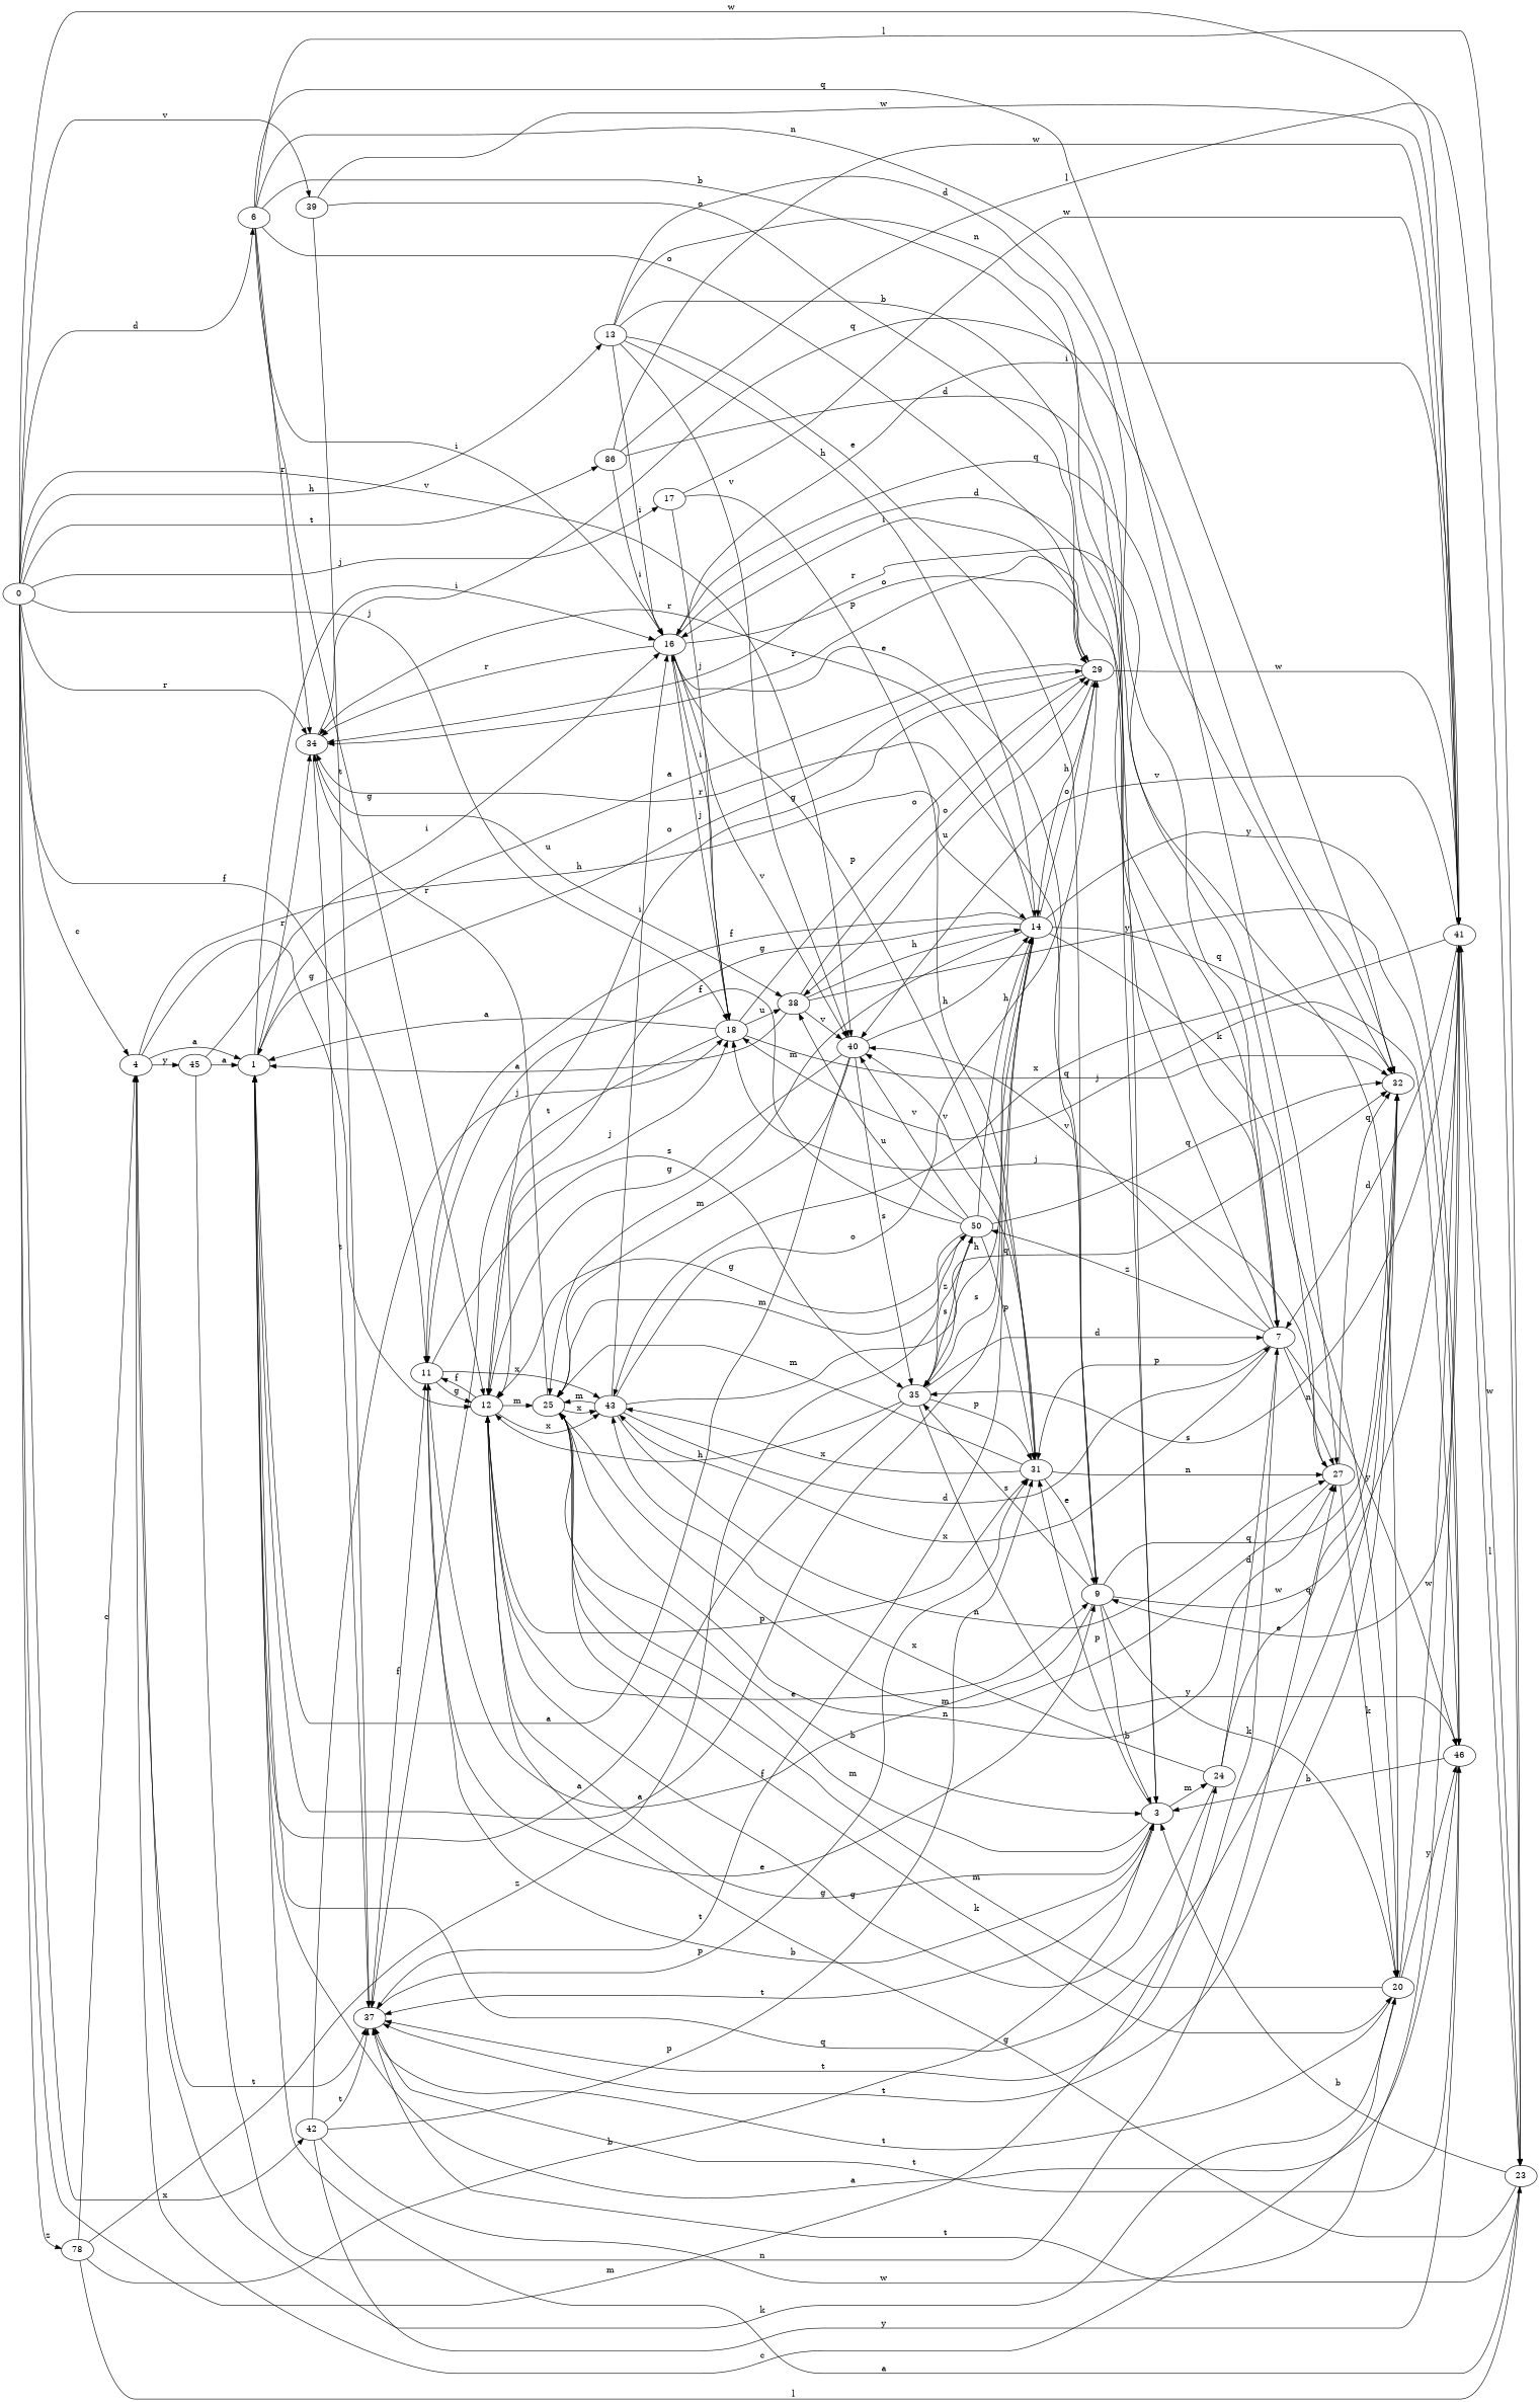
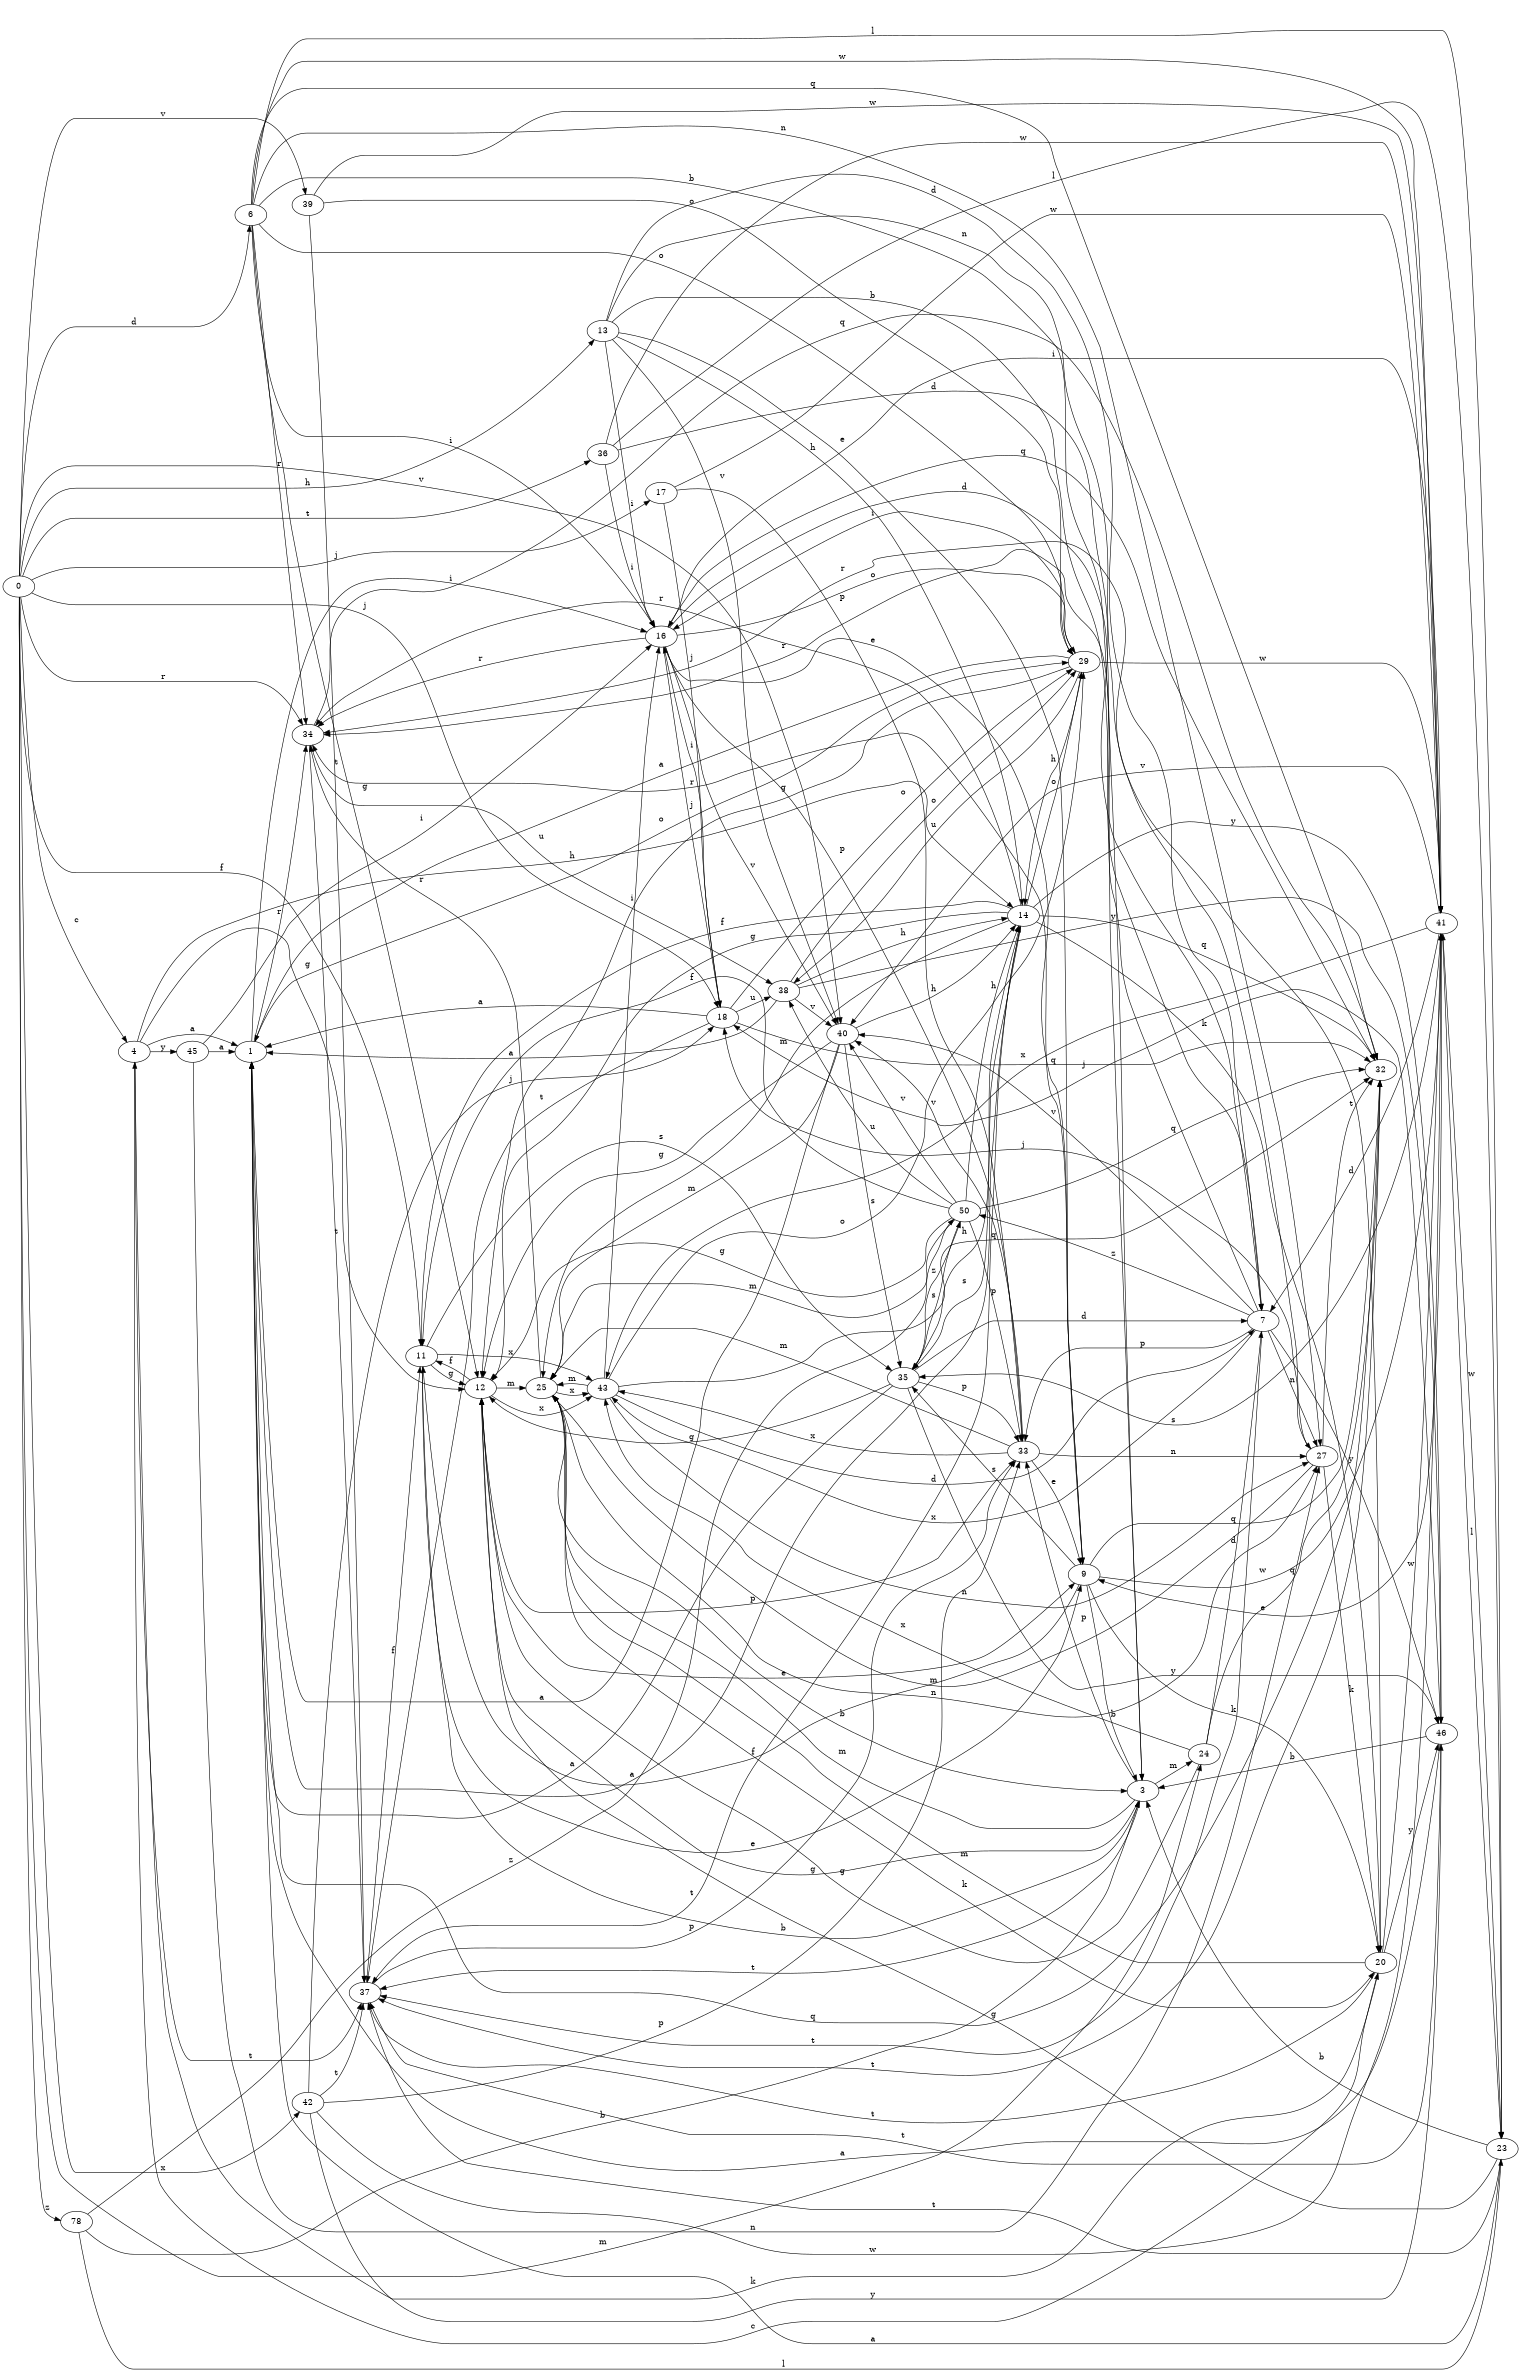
  strict digraph {
    rankdir=LR
    0
    4
    6
    11
    13
    17
    18
    24
    34
-   36 [label=86]
+   36
    39
    40
    41
    42
    n15 [label=78]
    1
    12
    37
    14
    20
    45
    16
    29
    32
    3
    23
    27
    43
    9
    35
    7
-   31
+   31 [label=33]
    38
    25
    46
    50
    0 -> 4 [label=c]
    0 -> 6 [label=d]
    0 -> 11 [label=f]
    0 -> 13 [label=h]
    0 -> 17 [label=j]
    0 -> 18 [label=j]
    0 -> 24 [label=m]
    0 -> 34 [label=r]
    0 -> 36 [label=t]
    0 -> 39 [label=v]
    0 -> 40 [label=v]
-   0 -> 41 [label=w]
+   6 -> 41 [label=w]
    0 -> 42 [label=x]
    0 -> n15 [label=z]
    4 -> 1 [label=a]
    4 -> 12 [label=g]
    4 -> 37 [label=t]
    4 -> 14 [label=h]
    4 -> 20 [label=k]
    4 -> 45 [label=y]
    6 -> 34 [label=r]
    6 -> 12 [label=g]
    6 -> 16 [label=i]
    6 -> 29 [label=o]
    6 -> 32 [label=q]
    6 -> 3 [label=b]
    6 -> 23 [label=l]
    6 -> 27 [label=n]
    11 -> 12 [label=g]
    11 -> 3 [label=b]
    11 -> 43 [label=x]
    11 -> 9 [label=e]
    11 -> 35 [label=s]
    13 -> 40 [label=v]
    13 -> 14 [label=h]
    13 -> 16 [label=i]
    13 -> 3 [label=b]
    13 -> 27 [label=n]
    13 -> 9 [label=e]
    13 -> 7 [label=d]
    17 -> 18 [label=j]
    17 -> 41 [label=w]
    17 -> 31 [label=p]
    18 -> 1 [label=a]
    18 -> 37 [label=t]
    18 -> 16 [label=i]
    18 -> 29 [label=o]
    18 -> 32 [label=q]
    18 -> 38 [label=u]
    24 -> 12 [label=g]
    24 -> 32 [label=q]
    24 -> 43 [label=x]
    24 -> 7 [label=d]
    34 -> 37 [label=t]
    34 -> 32 [label=q]
    34 -> 38 [label=u]
    36 -> 41 [label=w]
    36 -> 16 [label=i]
    36 -> 23 [label=l]
    36 -> 7 [label=d]
    39 -> 41 [label=w]
    39 -> 37 [label=t]
    39 -> 29 [label=o]
    40 -> 1 [label=a]
    40 -> 12 [label=g]
    40 -> 14 [label=h]
    40 -> 35 [label=s]
    40 -> 25 [label=m]
    41 -> 40 [label=v]
    41 -> 16 [label=i]
    41 -> 23 [label=l]
    41 -> 43 [label=x]
    41 -> 9 [label=e]
    41 -> 35 [label=s]
    41 -> 7 [label=d]
    42 -> 18 [label=j]
    42 -> 41 [label=w]
    42 -> 37 [label=t]
    42 -> 31 [label=p]
    42 -> 46 [label=y]
-   n15 -> 4 [label=c]
    n15 -> 3 [label=b]
    n15 -> 23 [label=l]
    n15 -> 50 [label=z]
    1 -> 34 [label=r]
    1 -> 16 [label=i]
    1 -> 29 [label=o]
    1 -> 32 [label=q]
    12 -> 11 [label=f]
-   12 -> 18 [label=j]
    12 -> 43 [label=x]
    12 -> 9 [label=e]
    12 -> 31 [label=p]
    12 -> 25 [label=m]
    37 -> 11 [label=f]
    37 -> 31 [label=p]
    14 -> 11 [label=f]
    14 -> 34 [label=r]
    14 -> 1 [label=a]
    14 -> 12 [label=g]
    14 -> 37 [label=t]
    14 -> 20 [label=k]
    14 -> 29 [label=o]
    14 -> 32 [label=q]
    14 -> 35 [label=s]
    14 -> 25 [label=m]
    14 -> 46 [label=y]
    20 -> 4 [label=c]
    20 -> 34 [label=r]
    20 -> 41 [label=w]
    20 -> 37 [label=t]
    20 -> 25 [label=m]
    20 -> 46 [label=y]
    45 -> 1 [label=a]
    45 -> 16 [label=i]
    45 -> 27 [label=n]
    16 -> 18 [label=j]
    16 -> 34 [label=r]
    16 -> 40 [label=v]
    16 -> 29 [label=o]
    16 -> 32 [label=q]
    16 -> 9 [label=e]
    16 -> 7 [label=d]
    16 -> 31 [label=p]
    29 -> 41 [label=w]
    29 -> 1 [label=a]
    29 -> 12 [label=g]
    29 -> 14 [label=h]
    29 -> 16 [label=i]
    29 -> 38 [label=u]
    32 -> 37 [label=t]
    3 -> 24 [label=m]
    3 -> 12 [label=g]
    3 -> 37 [label=t]
    3 -> 31 [label=p]
    3 -> 25 [label=m]
    23 -> 41 [label=w]
    23 -> 1 [label=a]
    23 -> 12 [label=g]
    23 -> 37 [label=t]
    23 -> 3 [label=b]
    27 -> 18 [label=j]
    27 -> 20 [label=k]
-   27 -> 32 [label=q]
+   27 -> 32 [label=t]
    27 -> 25 [label=m]
    43 -> 16 [label=i]
    43 -> 29 [label=o]
    43 -> 32 [label=q]
    43 -> 27 [label=n]
    43 -> 7 [label=d]
    43 -> 25 [label=m]
    9 -> 11 [label=f]
    9 -> 34 [label=r]
    9 -> 41 [label=w]
    9 -> 20 [label=k]
    9 -> 32 [label=q]
    9 -> 3 [label=b]
    9 -> 35 [label=s]
    35 -> 1 [label=a]
-   35 -> 12 [label=h]
+   35 -> 12 [label=g]
    35 -> 14 [label=h]
    35 -> 7 [label=d]
    35 -> 31 [label=p]
    35 -> 46 [label=y]
    35 -> 50 [label=z]
    7 -> 34 [label=r]
    7 -> 40 [label=v]
    7 -> 37 [label=t]
    7 -> 27 [label=n]
    7 -> 43 [label=x]
    7 -> 31 [label=p]
    7 -> 46 [label=y]
    7 -> 50 [label=z]
    31 -> 40 [label=v]
    31 -> 27 [label=n]
    31 -> 43 [label=x]
    31 -> 9 [label=e]
    31 -> 25 [label=m]
    38 -> 40 [label=v]
    38 -> 1 [label=a]
    38 -> 14 [label=h]
    38 -> 29 [label=o]
    38 -> 46 [label=y]
    25 -> 34 [label=r]
    25 -> 20 [label=k]
    25 -> 3 [label=b]
    25 -> 27 [label=n]
    25 -> 43 [label=x]
    46 -> 18 [label=j]
    46 -> 1 [label=a]
    46 -> 37 [label=t]
    46 -> 3 [label=b]
    50 -> 11 [label=f]
    50 -> 40 [label=v]
    50 -> 12 [label=g]
    50 -> 14 [label=h]
    50 -> 32 [label=q]
    50 -> 35 [label=s]
    50 -> 31 [label=p]
    50 -> 38 [label=u]
    50 -> 25 [label=m]
  }
